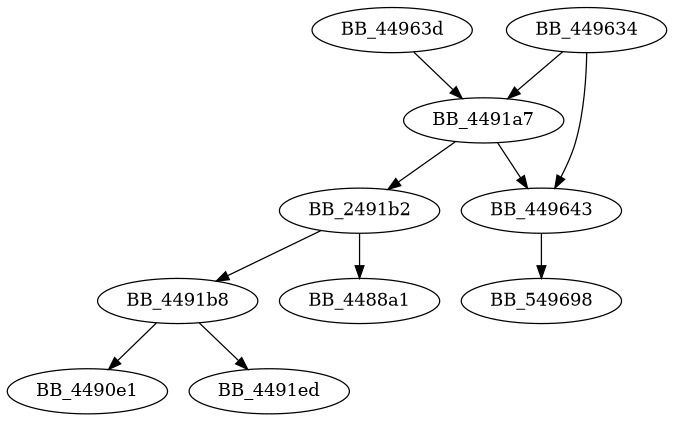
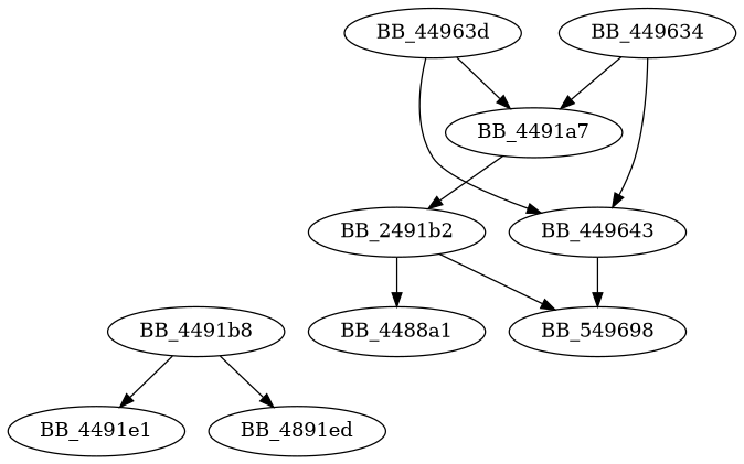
  digraph {
    n1 [label=BB_2491b2]
    BB_4491a7
    BB_4488a1
    BB_4491b8
-   BB_4491e1 [label=BB_4490e1]
-   BB_4491ed
+   BB_4491e1
+   BB_4491ed [label=BB_4891ed]
    BB_449634
    BB_449643
    BB_44963d
    n10 [label=BB_549698]
    n1 -> BB_4488a1
-   n1 -> BB_4491b8
+   n1 -> n10
    BB_4491a7 -> n1
    BB_4491b8 -> BB_4491e1
    BB_4491b8 -> BB_4491ed
    BB_449634 -> BB_4491a7
    BB_449634 -> BB_449643
    BB_449643 -> n10
    BB_44963d -> BB_4491a7
-   BB_4491a7 -> BB_449643
+   BB_44963d -> BB_449643
  }
